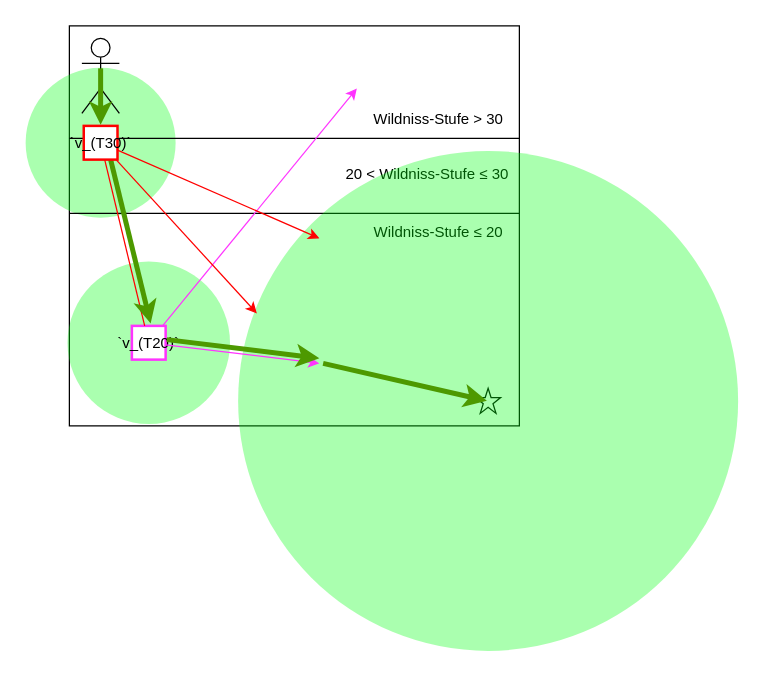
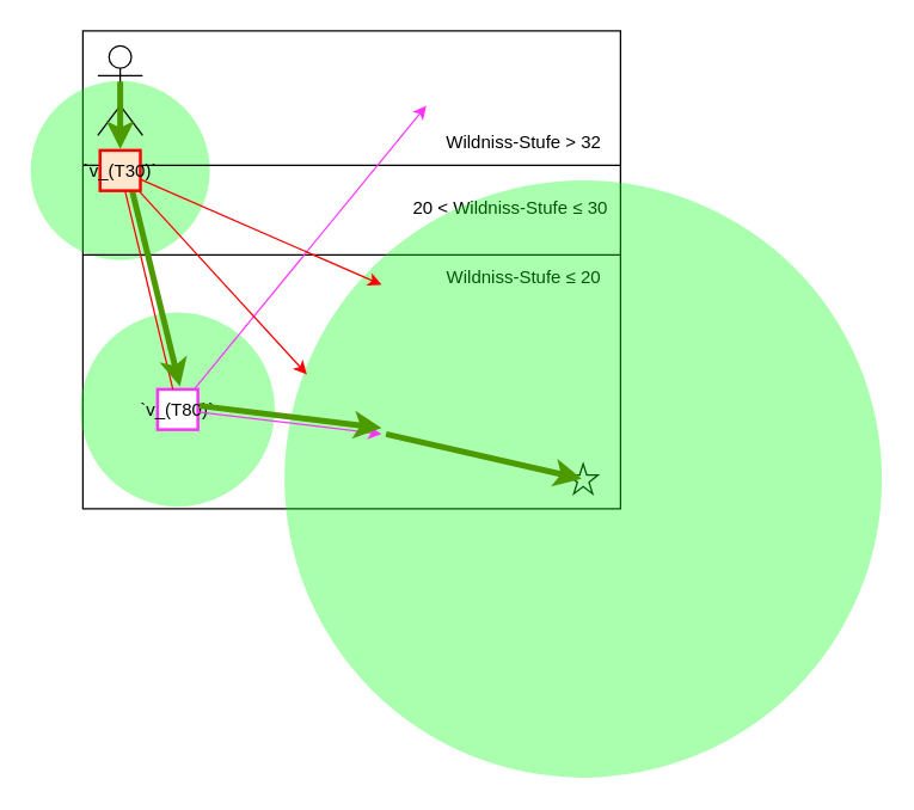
  <mxCell id="0" />
  <mxCell id="1" parent="0" />
  <mxCell id="2" value="" style="rounded=0;whiteSpace=wrap;html=1;movable=1;resizable=1;rotatable=1;deletable=1;editable=1;connectable=1;" parent="1" vertex="1"><mxGeometry x="55" y="20" width="360" height="320" as="geometry" /></mxCell>
  <mxCell id="3" value="" style="ellipse;whiteSpace=wrap;html=1;fillColor=#00FF1155;strokeColor=none;" vertex="1" parent="1"><mxGeometry x="53.5" y="208.5" width="130" height="130" as="geometry" /></mxCell>
  <mxCell id="4" value="" style="ellipse;whiteSpace=wrap;html=1;fillColor=#00FF1155;strokeColor=none;" vertex="1" parent="1"><mxGeometry x="20" y="53.5" width="120" height="120" as="geometry" /></mxCell>
  <mxCell id="5" value="" style="verticalLabelPosition=bottom;verticalAlign=top;html=1;shape=mxgraph.basic.star" parent="1" vertex="1"><mxGeometry x="380" y="310" width="20" height="20" as="geometry" /></mxCell>
  <mxCell id="6" value="" style="endArrow=none;html=1;rounded=0;" parent="1" edge="1"><mxGeometry width="50" height="50" relative="1" as="geometry"><mxPoint x="55" y="110" as="sourcePoint" /><mxPoint x="415" y="110" as="targetPoint" /></mxGeometry></mxCell>
  <mxCell id="7" value="" style="endArrow=none;html=1;rounded=0;" parent="1" edge="1"><mxGeometry width="50" height="50" relative="1" as="geometry"><mxPoint x="55" y="170" as="sourcePoint" /><mxPoint x="415" y="170" as="targetPoint" /></mxGeometry></mxCell>
- <mxCell id="8" value="Wildniss-Stufe &amp;gt; 30" style="text;html=1;align=center;verticalAlign=middle;resizable=0;points=[];autosize=1;strokeColor=none;fillColor=none;" parent="1" vertex="1"><mxGeometry x="285" y="80" width="130" height="30" as="geometry" /></mxCell>
+ <mxCell id="8" value="Wildniss-Stufe &amp;gt; 32" style="text;html=1;align=center;verticalAlign=middle;resizable=0;points=[];autosize=1;strokeColor=none;fillColor=none;" parent="1" vertex="1"><mxGeometry x="285" y="80" width="130" height="30" as="geometry" /></mxCell>
  <mxCell id="9" value="Wildniss-Stufe&amp;nbsp;≤ 20" style="text;html=1;align=center;verticalAlign=middle;resizable=0;points=[];autosize=1;strokeColor=none;fillColor=none;" parent="1" vertex="1"><mxGeometry x="285" y="170" width="130" height="30" as="geometry" /></mxCell>
  <mxCell id="10" value="20 &amp;lt; Wildniss-Stufe&amp;nbsp;≤ 30" style="text;html=1;align=center;verticalAlign=middle;resizable=0;points=[];autosize=1;strokeColor=none;fillColor=none;" parent="1" vertex="1"><mxGeometry x="266" y="124" width="150" height="30" as="geometry" /></mxCell>
- <mxCell id="11" value="`v_(T20)`" style="rounded=0;whiteSpace=wrap;html=1;strokeColor=#FF33FF;strokeWidth=2;" parent="1" vertex="1"><mxGeometry x="105" y="260" width="27" height="27" as="geometry" /></mxCell>
+ <mxCell id="11" value="`v_(T80)`" style="rounded=0;whiteSpace=wrap;html=1;strokeColor=#FF33FF;strokeWidth=2;" parent="1" vertex="1"><mxGeometry x="105" y="260" width="27" height="27" as="geometry" /></mxCell>
  <mxCell id="12" value="" style="endArrow=classic;html=1;rounded=0;strokeColor=#FF33FF;" parent="1" source="11" edge="1"><mxGeometry width="50" height="50" relative="1" as="geometry"><mxPoint x="85" y="60" as="sourcePoint" /><mxPoint x="285" y="70" as="targetPoint" /></mxGeometry></mxCell>
  <mxCell id="13" style="edgeStyle=none;rounded=0;orthogonalLoop=1;jettySize=auto;html=1;strokeColor=#FF0000;endArrow=none;" parent="1" source="22" target="11" edge="1"><mxGeometry relative="1" as="geometry"><mxPoint x="115" y="280" as="targetPoint" /></mxGeometry></mxCell>
  <mxCell id="14" value="" style="ellipse;whiteSpace=wrap;html=1;fillColor=#00FF1155;strokeColor=none;" parent="1" vertex="1"><mxGeometry x="190" y="120" width="400" height="400" as="geometry" /></mxCell>
  <mxCell id="15" value="" style="shape=umlActor;verticalLabelPosition=bottom;verticalAlign=top;html=1;outlineConnect=0;fillColor=none;" parent="1" vertex="1"><mxGeometry x="65" y="30" width="30" height="60" as="geometry" /></mxCell>
  <mxCell id="16" style="rounded=0;orthogonalLoop=1;jettySize=auto;html=1;strokeColor=#FF0000;" parent="1" source="22" edge="1"><mxGeometry relative="1" as="geometry"><mxPoint x="255" y="190" as="targetPoint" /></mxGeometry></mxCell>
  <mxCell id="17" style="edgeStyle=none;rounded=0;orthogonalLoop=1;jettySize=auto;html=1;strokeColor=#FF0000;" parent="1" source="22" edge="1"><mxGeometry relative="1" as="geometry"><mxPoint x="205" y="250" as="targetPoint" /></mxGeometry></mxCell>
  <mxCell id="18" style="edgeStyle=none;rounded=0;orthogonalLoop=1;jettySize=auto;html=1;strokeColor=#FF33FF;" parent="1" source="11" edge="1"><mxGeometry relative="1" as="geometry"><mxPoint x="255" y="290" as="targetPoint" /></mxGeometry></mxCell>
  <mxCell id="19" style="edgeStyle=none;rounded=0;orthogonalLoop=1;jettySize=auto;html=1;strokeColor=#4D9900;strokeWidth=4;" edge="1" parent="1"><mxGeometry relative="1" as="geometry"><mxPoint x="389" y="320" as="targetPoint" /><mxPoint x="258" y="290" as="sourcePoint" /></mxGeometry></mxCell>
  <mxCell id="20" style="edgeStyle=none;rounded=0;orthogonalLoop=1;jettySize=auto;html=1;strokeColor=#4D9900;strokeWidth=4;" edge="1" parent="1"><mxGeometry relative="1" as="geometry"><mxPoint x="255" y="286" as="targetPoint" /><mxPoint x="133" y="271" as="sourcePoint" /></mxGeometry></mxCell>
  <mxCell id="21" style="edgeStyle=none;rounded=0;orthogonalLoop=1;jettySize=auto;html=1;strokeColor=#4D9900;strokeWidth=4;" edge="1" parent="1"><mxGeometry relative="1" as="geometry"><mxPoint x="120" y="258" as="targetPoint" /><mxPoint x="88" y="127" as="sourcePoint" /></mxGeometry></mxCell>
- <mxCell id="22" value="`v_(T30)`" style="rounded=0;whiteSpace=wrap;html=1;strokeColor=#FF0000;strokeWidth=2;" parent="1" vertex="1"><mxGeometry x="66.5" y="100" width="27" height="27" as="geometry" /></mxCell>
+ <mxCell id="22" value="`v_(T30)`" style="rounded=0;whiteSpace=wrap;html=1;strokeColor=#FF0000;strokeWidth=2;fillColor=#ffe6cc;" parent="1" vertex="1"><mxGeometry x="66.5" y="100" width="27" height="27" as="geometry" /></mxCell>
  <mxCell id="23" style="edgeStyle=none;rounded=0;orthogonalLoop=1;jettySize=auto;html=1;strokeColor=#4D9900;strokeWidth=4;" edge="1" parent="1"><mxGeometry relative="1" as="geometry"><mxPoint x="80" y="99" as="targetPoint" /><mxPoint x="80" y="54" as="sourcePoint" /></mxGeometry></mxCell>
